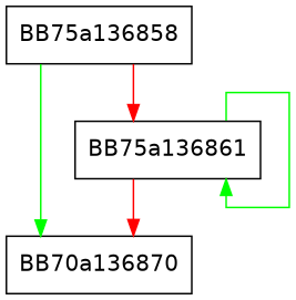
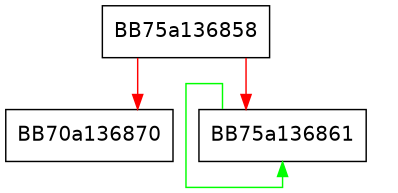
  digraph {
    fontname="DejaVu Sans"
    splines=ortho
    node [fontname="DejaVu Sans" shape=box]
    edge [color=green fontname="DejaVu Sans"]
    n1 [label=BB70a136870]
    BB75a136858
    BB75a136861
-   BB75a136858 -> n1
+   BB75a136858 -> n1 [color=red]
    BB75a136858 -> BB75a136861 [color=red]
-   BB75a136861 -> n1 [color=red]
    BB75a136861 -> BB75a136861
  }
